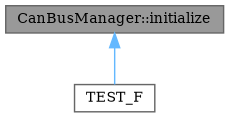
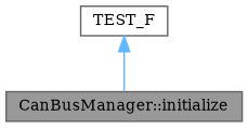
  digraph {
    rankdir=TB
    fontname="DejaVu Serif"
    node [fontname="DejaVu Serif" fontsize=10 shape=box style=filled]
    n1 [color=gray40 fillcolor=grey60 fontcolor=black height=0.2 label="CanBusManager::initialize" width=0.4]
    n2 [color=grey40 fillcolor=white height=0.2 label=TEST_F width=0.4]
-   n1 -> n2 [color=steelblue1 dir=back fontname="DejaVu Serif" fontsize=10 labelfontname=Helvetica labelfontsize=10 style=solid]
+   n2 -> n1 [color=steelblue1 dir=back fontname="DejaVu Serif" fontsize=10 labelfontname=Helvetica labelfontsize=10 style=solid]
  }
